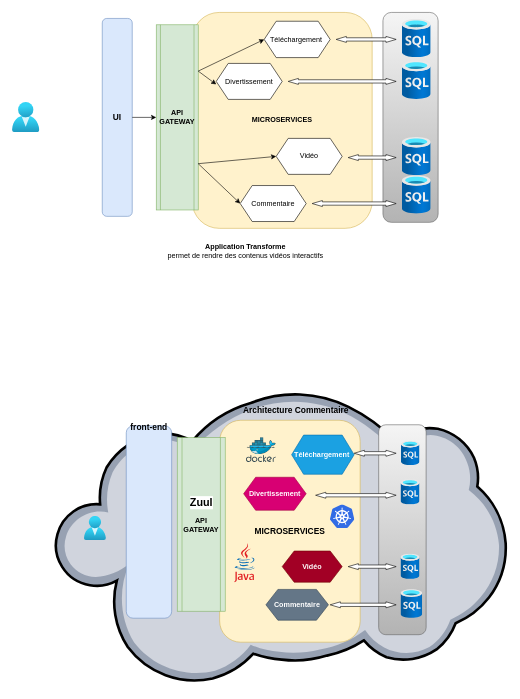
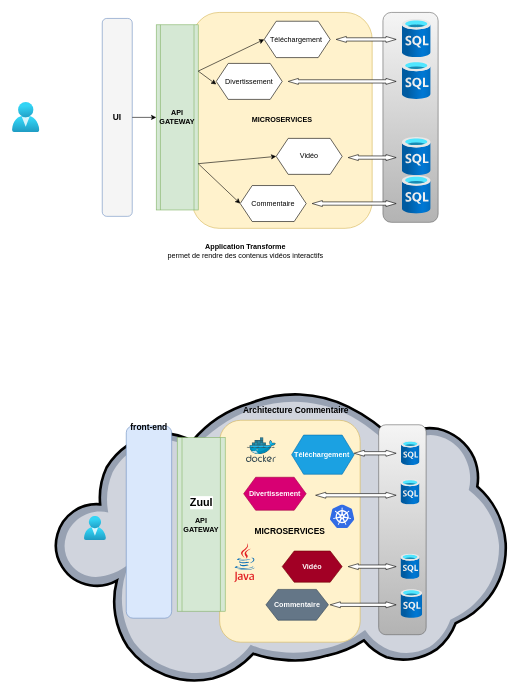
  <mxCell id="0" />
  <mxCell id="1" parent="0" />
  <mxCell id="2" value="" style="verticalLabelPosition=bottom;aspect=fixed;html=1;verticalAlign=top;strokeColor=none;align=center;outlineConnect=0;shape=mxgraph.citrix.cloud;" parent="1" vertex="1"><mxGeometry x="90" y="650" width="754.29" height="492.27" as="geometry" /></mxCell>
  <mxCell id="3" value="" style="aspect=fixed;html=1;points=[];align=center;image;fontSize=12;image=img/lib/azure2/identity/Users.svg;" parent="1" vertex="1"><mxGeometry x="20" y="170" width="45.71" height="50" as="geometry" /></mxCell>
- <mxCell id="4" value="&lt;b&gt;&lt;font style=&quot;font-size: 14px&quot;&gt;UI&lt;br&gt;&lt;/font&gt;&lt;/b&gt;" style="rounded=1;whiteSpace=wrap;html=1;rotation=0;fillColor=#dae8fc;strokeColor=#6c8ebf;" parent="1" vertex="1"><mxGeometry x="170" y="30" width="50" height="330" as="geometry" /></mxCell>
+ <mxCell id="4" value="&lt;b&gt;&lt;font style=&quot;font-size: 14px&quot;&gt;UI&lt;br&gt;&lt;/font&gt;&lt;/b&gt;" style="rounded=1;whiteSpace=wrap;html=1;rotation=0;fillColor=#f5f5f5;strokeColor=#6c8ebf;" parent="1" vertex="1"><mxGeometry x="170" y="30" width="50" height="330" as="geometry" /></mxCell>
  <mxCell id="5" value="&lt;b&gt;MICROSERVICES&lt;/b&gt;" style="rounded=1;whiteSpace=wrap;html=1;fillColor=#fff2cc;strokeColor=#d6b656;" parent="1" vertex="1"><mxGeometry x="320" y="20" width="300" height="360" as="geometry" /></mxCell>
  <mxCell id="6" value="&lt;b&gt;API GATEWAY&lt;/b&gt;" style="shape=process;whiteSpace=wrap;html=1;backgroundOutline=1;fillColor=#d5e8d4;strokeColor=#82b366;" parent="1" vertex="1"><mxGeometry x="260" y="40.63" width="70" height="308.75" as="geometry" /></mxCell>
  <mxCell id="7" value="Téléchargement&amp;nbsp;" style="shape=hexagon;perimeter=hexagonPerimeter2;whiteSpace=wrap;html=1;fixedSize=1;" parent="1" vertex="1"><mxGeometry x="440" y="34.69" width="110" height="60.62" as="geometry" /></mxCell>
  <mxCell id="8" value="Vidéo" style="shape=hexagon;perimeter=hexagonPerimeter2;whiteSpace=wrap;html=1;fixedSize=1;" parent="1" vertex="1"><mxGeometry x="460" y="230" width="110" height="60" as="geometry" /></mxCell>
  <mxCell id="9" value="Commentaire" style="shape=hexagon;perimeter=hexagonPerimeter2;whiteSpace=wrap;html=1;fixedSize=1;" parent="1" vertex="1"><mxGeometry x="400" y="308.63" width="110" height="60" as="geometry" /></mxCell>
  <mxCell id="10" value="Divertissement" style="shape=hexagon;perimeter=hexagonPerimeter2;whiteSpace=wrap;html=1;fixedSize=1;" parent="1" vertex="1"><mxGeometry x="360" y="105" width="110" height="60" as="geometry" /></mxCell>
  <mxCell id="11" value="" style="rounded=1;whiteSpace=wrap;html=1;gradientColor=#b3b3b3;fillColor=#f5f5f5;strokeColor=#666666;" parent="1" vertex="1"><mxGeometry x="638" y="20" width="92" height="350" as="geometry" /></mxCell>
  <mxCell id="12" value="" style="aspect=fixed;html=1;points=[];align=center;image;fontSize=12;image=img/lib/azure2/databases/SQL_Database.svg;" parent="1" vertex="1"><mxGeometry x="670" y="31.31" width="48" height="64" as="geometry" /></mxCell>
  <mxCell id="13" value="" style="aspect=fixed;html=1;points=[];align=center;image;fontSize=12;image=img/lib/azure2/databases/SQL_Database.svg;" parent="1" vertex="1"><mxGeometry x="670" y="101" width="48" height="64" as="geometry" /></mxCell>
  <mxCell id="14" value="" style="aspect=fixed;html=1;points=[];align=center;image;fontSize=12;image=img/lib/azure2/databases/SQL_Database.svg;" parent="1" vertex="1"><mxGeometry x="670" y="228" width="48" height="64" as="geometry" /></mxCell>
  <mxCell id="15" value="&lt;span style=&quot;color: rgba(0 , 0 , 0 , 0) ; font-family: monospace ; font-size: 0px ; background-color: rgb(248 , 249 , 250)&quot;&gt;NNo&lt;/span&gt;" style="aspect=fixed;html=1;points=[];align=center;image;fontSize=12;image=img/lib/azure2/databases/SQL_Database.svg;" parent="1" vertex="1"><mxGeometry x="670" y="292" width="48" height="64" as="geometry" /></mxCell>
  <mxCell id="16" value="" style="html=1;shadow=0;dashed=0;align=center;verticalAlign=middle;shape=mxgraph.arrows2.twoWayArrow;dy=0.45;dx=17;" parent="1" vertex="1"><mxGeometry x="480" y="130" width="180" height="10" as="geometry" /></mxCell>
  <mxCell id="17" value="" style="html=1;shadow=0;dashed=0;align=center;verticalAlign=middle;shape=mxgraph.arrows2.twoWayArrow;dy=0.45;dx=17;" parent="1" vertex="1"><mxGeometry x="560" y="60" width="100" height="10" as="geometry" /></mxCell>
  <mxCell id="18" value="" style="html=1;shadow=0;dashed=0;align=center;verticalAlign=middle;shape=mxgraph.arrows2.twoWayArrow;dy=0.45;dx=17;" parent="1" vertex="1"><mxGeometry x="580" y="257" width="80" height="10" as="geometry" /></mxCell>
  <mxCell id="19" value="" style="html=1;shadow=0;dashed=0;align=center;verticalAlign=middle;shape=mxgraph.arrows2.twoWayArrow;dy=0.45;dx=17;" parent="1" vertex="1"><mxGeometry x="520" y="333.63" width="140" height="10" as="geometry" /></mxCell>
  <mxCell id="20" value="&lt;b&gt;Application Transforme&lt;br&gt;&lt;/b&gt;permet de rendre des contenus vidéos interactifs" style="text;html=1;strokeColor=none;fillColor=none;align=center;verticalAlign=middle;whiteSpace=wrap;rounded=0;" parent="1" vertex="1"><mxGeometry x="168.71" y="392.5" width="480" height="50" as="geometry" /></mxCell>
  <mxCell id="21" value="" style="aspect=fixed;html=1;points=[];align=center;image;fontSize=12;image=img/lib/azure2/identity/Users.svg;" parent="1" vertex="1"><mxGeometry x="140" y="860" width="36.57" height="40" as="geometry" /></mxCell>
  <mxCell id="22" value="&lt;b&gt;&lt;font style=&quot;font-size: 14px&quot;&gt;front-end&lt;br&gt;&lt;br&gt;&lt;br&gt;&lt;br&gt;&lt;br&gt;&lt;br&gt;&lt;br&gt;&lt;br&gt;&lt;br&gt;&lt;br&gt;&lt;br&gt;&lt;br&gt;&lt;br&gt;&lt;br&gt;&lt;br&gt;&lt;br&gt;&lt;br&gt;&lt;br&gt;&lt;br&gt;&lt;br&gt;&lt;/font&gt;&lt;/b&gt;" style="rounded=1;whiteSpace=wrap;html=1;rotation=0;fillColor=#dae8fc;strokeColor=#6c8ebf;" parent="1" vertex="1"><mxGeometry x="210" y="709.38" width="75.71" height="320.62" as="geometry" /></mxCell>
  <mxCell id="23" value="&lt;b&gt;&lt;font style=&quot;font-size: 14px&quot;&gt;MICROSERVICES&lt;/font&gt;&lt;/b&gt;" style="rounded=1;whiteSpace=wrap;html=1;fillColor=#fff2cc;strokeColor=#d6b656;" parent="1" vertex="1"><mxGeometry x="365.71" y="700" width="234.29" height="370" as="geometry" /></mxCell>
  <mxCell id="24" value="&lt;b&gt;API GATEWAY&lt;/b&gt;" style="shape=process;whiteSpace=wrap;html=1;backgroundOutline=1;fillColor=#d5e8d4;strokeColor=#82b366;" parent="1" vertex="1"><mxGeometry x="295" y="729" width="80" height="289.37" as="geometry" /></mxCell>
  <mxCell id="25" value="&lt;font style=&quot;vertical-align: inherit&quot;&gt;&lt;font style=&quot;vertical-align: inherit&quot;&gt;&lt;b&gt;Téléchargement&amp;nbsp;&lt;/b&gt;&lt;/font&gt;&lt;/font&gt;" style="shape=hexagon;perimeter=hexagonPerimeter2;whiteSpace=wrap;html=1;fixedSize=1;fillColor=#1ba1e2;strokeColor=#006EAF;fontColor=#ffffff;" parent="1" vertex="1"><mxGeometry x="485.71" y="724.69" width="104.29" height="65.31" as="geometry" /></mxCell>
  <mxCell id="26" value="&lt;font style=&quot;vertical-align: inherit&quot;&gt;&lt;font style=&quot;vertical-align: inherit&quot;&gt;&lt;b&gt;Vidéo&lt;/b&gt;&lt;/font&gt;&lt;/font&gt;" style="shape=hexagon;perimeter=hexagonPerimeter2;whiteSpace=wrap;html=1;fixedSize=1;fillColor=#a20025;strokeColor=#6F0000;fontColor=#ffffff;" parent="1" vertex="1"><mxGeometry x="470" y="918" width="100" height="52" as="geometry" /></mxCell>
  <mxCell id="27" value="&lt;font style=&quot;vertical-align: inherit&quot;&gt;&lt;font style=&quot;vertical-align: inherit&quot;&gt;&lt;b&gt;Commentaire&lt;/b&gt;&lt;/font&gt;&lt;/font&gt;" style="shape=hexagon;perimeter=hexagonPerimeter2;whiteSpace=wrap;html=1;fixedSize=1;fillColor=#647687;strokeColor=#314354;fontColor=#ffffff;" parent="1" vertex="1"><mxGeometry x="442.85" y="982" width="104.29" height="51.37" as="geometry" /></mxCell>
  <mxCell id="28" value="&lt;font style=&quot;vertical-align: inherit&quot;&gt;&lt;font style=&quot;vertical-align: inherit&quot;&gt;&lt;b&gt;Divertissement&lt;/b&gt;&lt;/font&gt;&lt;/font&gt;" style="shape=hexagon;perimeter=hexagonPerimeter2;whiteSpace=wrap;html=1;fixedSize=1;fillColor=#d80073;strokeColor=#A50040;fontColor=#ffffff;" parent="1" vertex="1"><mxGeometry x="405.71" y="795" width="104.29" height="55" as="geometry" /></mxCell>
  <mxCell id="29" value="" style="rounded=1;whiteSpace=wrap;html=1;gradientColor=#b3b3b3;fillColor=#f5f5f5;strokeColor=#666666;" parent="1" vertex="1"><mxGeometry x="630.85" y="707.5" width="79.15" height="350" as="geometry" /></mxCell>
  <mxCell id="30" value="" style="aspect=fixed;html=1;points=[];align=center;image;fontSize=12;image=img/lib/azure2/databases/SQL_Database.svg;" parent="1" vertex="1"><mxGeometry x="668.61" y="734.5" width="30.76" height="41" as="geometry" /></mxCell>
  <mxCell id="31" value="" style="aspect=fixed;html=1;points=[];align=center;image;fontSize=12;image=img/lib/azure2/databases/SQL_Database.svg;" parent="1" vertex="1"><mxGeometry x="667.87" y="798.81" width="31.5" height="42" as="geometry" /></mxCell>
  <mxCell id="32" value="" style="aspect=fixed;html=1;points=[];align=center;image;fontSize=12;image=img/lib/azure2/databases/SQL_Database.svg;" parent="1" vertex="1"><mxGeometry x="667.87" y="923" width="31.5" height="42" as="geometry" /></mxCell>
  <mxCell id="33" value="&lt;span style=&quot;color: rgba(0 , 0 , 0 , 0) ; font-family: monospace ; font-size: 0px ; background-color: rgb(248 , 249 , 250)&quot;&gt;NNo&lt;/span&gt;" style="aspect=fixed;html=1;points=[];align=center;image;fontSize=12;image=img/lib/azure2/databases/SQL_Database.svg;" parent="1" vertex="1"><mxGeometry x="667.87" y="982" width="36" height="48" as="geometry" /></mxCell>
  <mxCell id="34" value="" style="html=1;shadow=0;dashed=0;align=center;verticalAlign=middle;shape=mxgraph.arrows2.twoWayArrow;dy=0.45;dx=17;" parent="1" vertex="1"><mxGeometry x="525.71" y="820" width="134.29" height="10" as="geometry" /></mxCell>
  <mxCell id="35" value="" style="html=1;shadow=0;dashed=0;align=center;verticalAlign=middle;shape=mxgraph.arrows2.twoWayArrow;dy=0.45;dx=17;" parent="1" vertex="1"><mxGeometry x="590" y="750" width="70" height="10" as="geometry" /></mxCell>
  <mxCell id="36" value="" style="html=1;shadow=0;dashed=0;align=center;verticalAlign=middle;shape=mxgraph.arrows2.twoWayArrow;dy=0.45;dx=17;" parent="1" vertex="1"><mxGeometry x="580" y="939" width="80" height="10" as="geometry" /></mxCell>
  <mxCell id="37" value="" style="html=1;shadow=0;dashed=0;align=center;verticalAlign=middle;shape=mxgraph.arrows2.twoWayArrow;dy=0.45;dx=17;" parent="1" vertex="1"><mxGeometry x="550" y="1002.68" width="110" height="10" as="geometry" /></mxCell>
  <mxCell id="38" value="&lt;b&gt;&lt;font style=&quot;font-size: 14px&quot;&gt;Architecture Commentaire&lt;/font&gt;&lt;/b&gt;" style="text;html=1;strokeColor=none;fillColor=none;align=center;verticalAlign=middle;whiteSpace=wrap;rounded=0;" parent="1" vertex="1"><mxGeometry x="348" y="659.38" width="290" height="50" as="geometry" /></mxCell>
  <mxCell id="39" value="" style="endArrow=classic;html=1;exitX=1;exitY=0.5;exitDx=0;exitDy=0;entryX=0;entryY=0.5;entryDx=0;entryDy=0;" parent="1" source="4" target="6" edge="1"><mxGeometry width="50" height="50" relative="1" as="geometry"><mxPoint x="350" y="270" as="sourcePoint" /><mxPoint x="400" y="220" as="targetPoint" /></mxGeometry></mxCell>
  <mxCell id="40" value="" style="endArrow=classic;html=1;exitX=1;exitY=0.75;exitDx=0;exitDy=0;entryX=0;entryY=0.5;entryDx=0;entryDy=0;" parent="1" source="6" target="9" edge="1"><mxGeometry width="50" height="50" relative="1" as="geometry"><mxPoint x="350" y="270" as="sourcePoint" /><mxPoint x="400" y="220" as="targetPoint" /></mxGeometry></mxCell>
  <mxCell id="41" value="" style="endArrow=classic;html=1;exitX=1;exitY=0.75;exitDx=0;exitDy=0;entryX=0;entryY=0.5;entryDx=0;entryDy=0;" parent="1" source="6" target="8" edge="1"><mxGeometry width="50" height="50" relative="1" as="geometry"><mxPoint x="350" y="270" as="sourcePoint" /><mxPoint x="400" y="220" as="targetPoint" /></mxGeometry></mxCell>
  <mxCell id="42" value="" style="endArrow=classic;html=1;exitX=1;exitY=0.25;exitDx=0;exitDy=0;entryX=0;entryY=0.5;entryDx=0;entryDy=0;" parent="1" source="6" target="7" edge="1"><mxGeometry width="50" height="50" relative="1" as="geometry"><mxPoint x="350" y="270" as="sourcePoint" /><mxPoint x="400" y="220" as="targetPoint" /></mxGeometry></mxCell>
  <mxCell id="43" value="" style="endArrow=classic;html=1;exitX=1;exitY=0.25;exitDx=0;exitDy=0;" parent="1" source="6" edge="1"><mxGeometry width="50" height="50" relative="1" as="geometry"><mxPoint x="350" y="270" as="sourcePoint" /><mxPoint x="360" y="140" as="targetPoint" /></mxGeometry></mxCell>
  <mxCell id="44" value="" style="shape=image;html=1;verticalAlign=top;verticalLabelPosition=bottom;labelBackgroundColor=#ffffff;imageAspect=0;aspect=fixed;image=https://cdn4.iconfinder.com/data/icons/logos-and-brands/512/21_Angular_logo_logos-128.png" parent="1" vertex="1"><mxGeometry x="221.85" y="840.81" width="52" height="52" as="geometry" /></mxCell>
  <mxCell id="45" value="&lt;b&gt;&lt;font style=&quot;font-size: 18px&quot;&gt;Zuul&lt;/font&gt;&lt;/b&gt;" style="shape=image;html=1;verticalAlign=top;verticalLabelPosition=bottom;labelBackgroundColor=#ffffff;imageAspect=0;aspect=fixed;image=https://cdn2.iconfinder.com/data/icons/metro-ui-dock/128/Netflix.png" parent="1" vertex="1"><mxGeometry x="310" y="770" width="50" height="50" as="geometry" /></mxCell>
  <mxCell id="46" value="" style="dashed=0;outlineConnect=0;html=1;align=center;labelPosition=center;verticalLabelPosition=bottom;verticalAlign=top;shape=mxgraph.weblogos.java" parent="1" vertex="1"><mxGeometry x="390" y="905" width="34.4" height="65" as="geometry" /></mxCell>
  <mxCell id="47" value="" style="aspect=fixed;html=1;points=[];align=center;image;fontSize=12;image=img/lib/mscae/Docker.svg;" parent="1" vertex="1"><mxGeometry x="410" y="729" width="50" height="41" as="geometry" /></mxCell>
  <mxCell id="48" value="" style="aspect=fixed;html=1;points=[];align=center;image;fontSize=12;image=img/lib/mscae/Kubernetes.svg;" parent="1" vertex="1"><mxGeometry x="550" y="840.81" width="40.82" height="39.19" as="geometry" /></mxCell>
